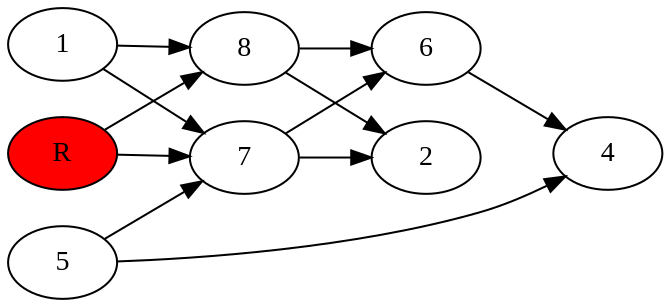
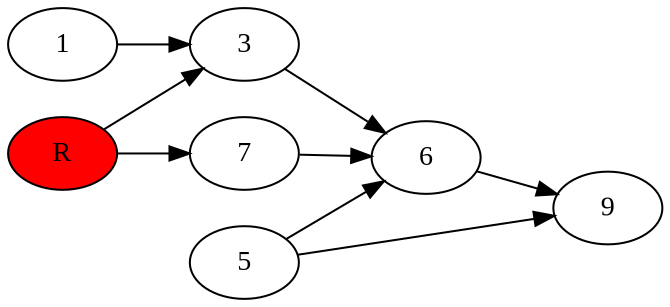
  digraph {
    fontname="Liberation Serif"
    rankdir=LR
    node [fontname="Liberation Serif"]
    edge [fontname="Liberation Serif"]
    1
    7
-   8
-   2
+   8 [label=3]
    6
    5
-   4
+   4 [label=9]
    R [fillcolor="#ff0000" style=filled]
-   1 -> 7
    1 -> 8
-   7 -> 2
    7 -> 6
-   8 -> 2
    8 -> 6
    6 -> 4
-   5 -> 7
+   5 -> 6
    5 -> 4
    R -> 7
    R -> 8
  }
